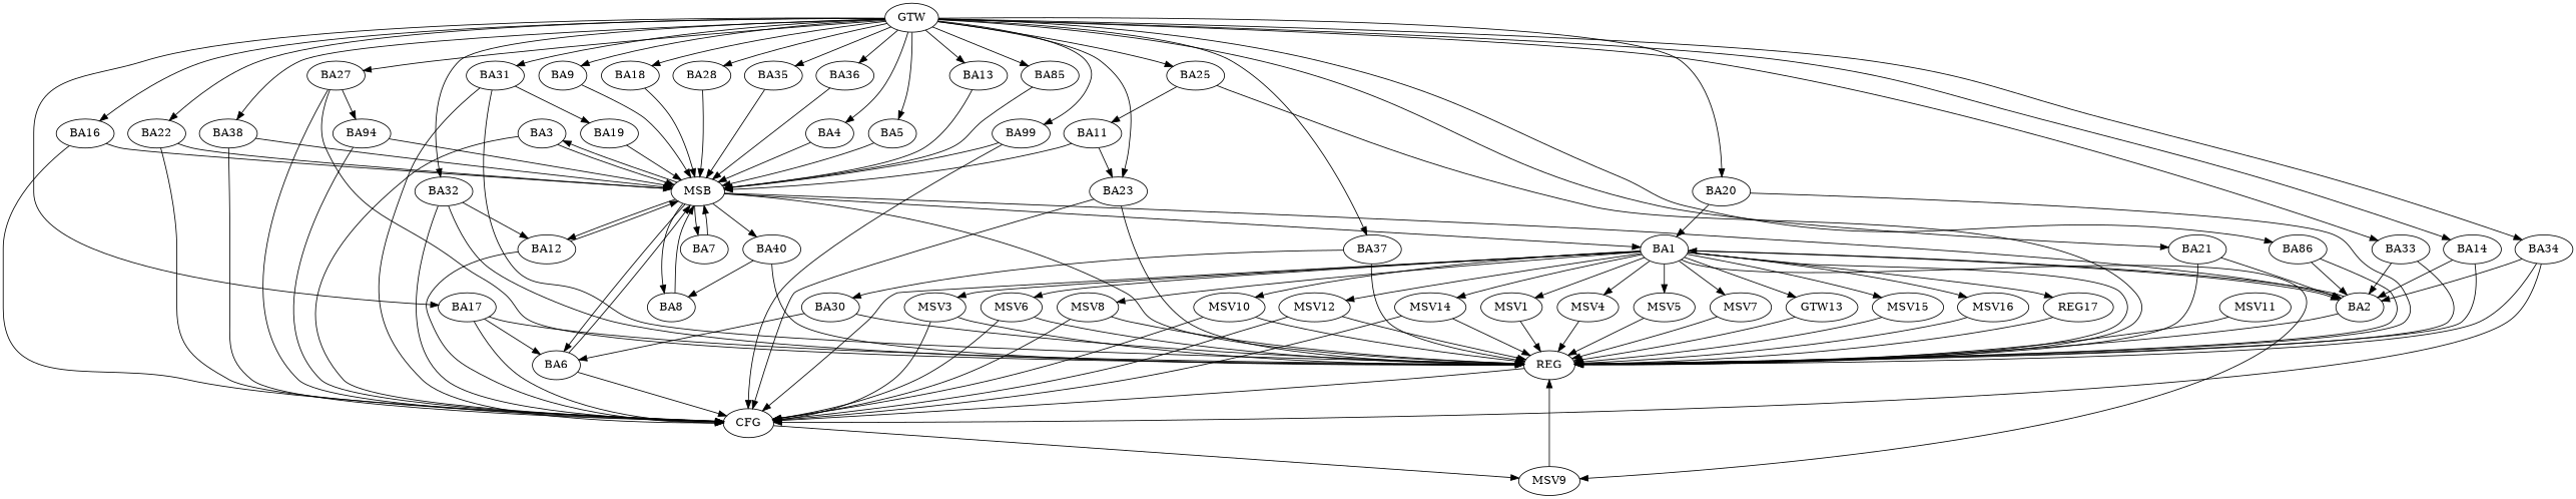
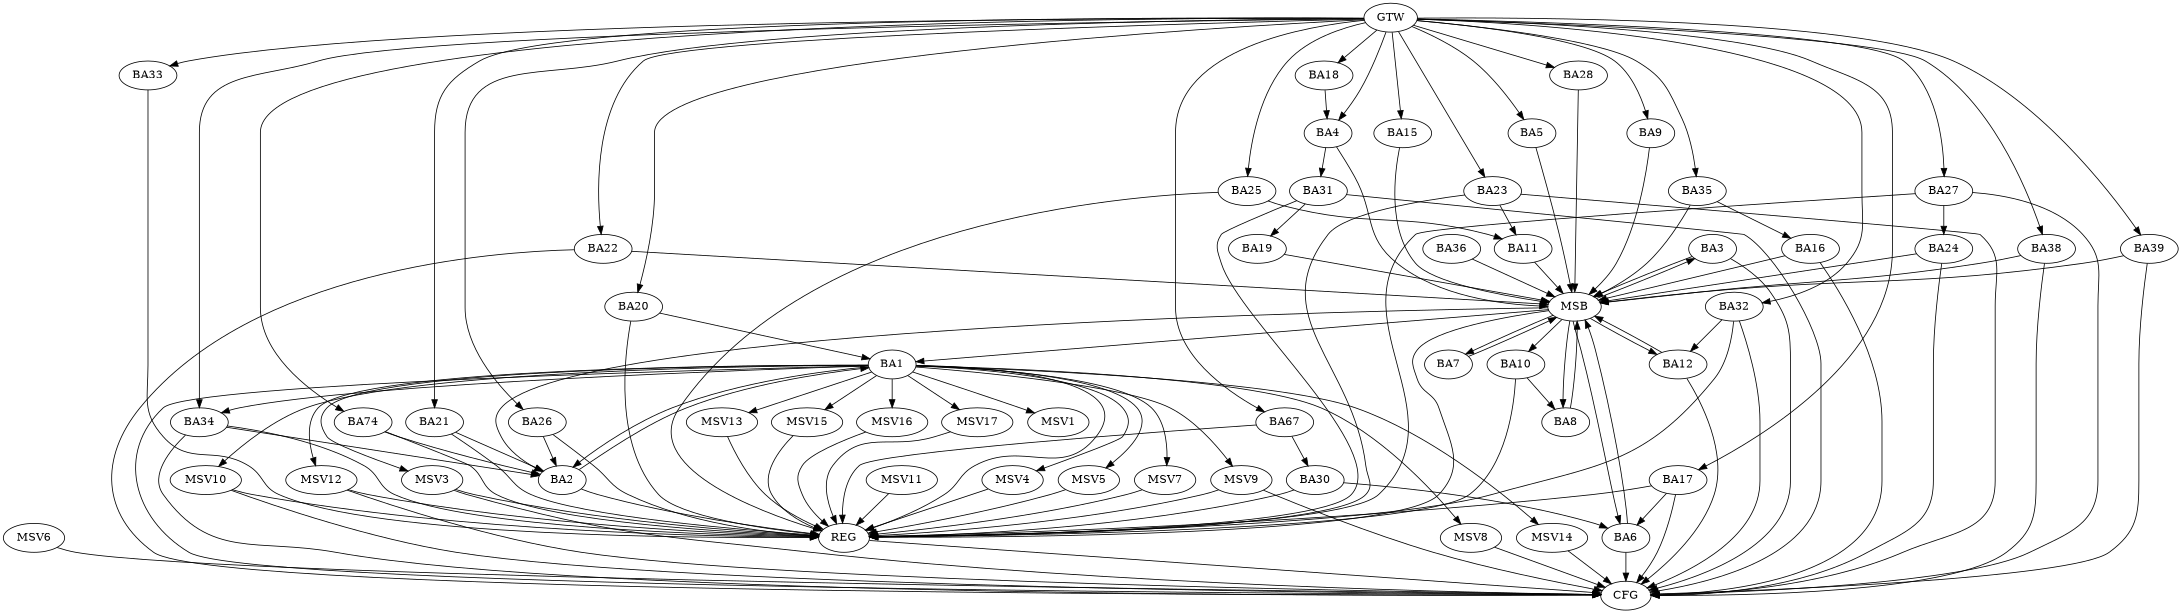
  strict digraph {
    n1 [label=BA1]
    n2 [label=BA2]
    n3 [label=REG]
    n4 [label=CFG]
    n5 [label=MSV1]
    n6 [label=MSV3]
    n7 [label=MSV4]
    n8 [label=MSV5]
    n9 [label=MSV6]
    n10 [label=MSV7]
    n11 [label=MSV8]
    n12 [label=MSV9]
    n13 [label=MSV10]
    n14 [label=MSV12]
-   n15 [label=GTW13]
+   n15 [label=MSV13]
    n16 [label=MSV14]
    n17 [label=MSV15]
    n18 [label=MSV16]
-   n19 [label=REG17]
+   n19 [label=MSV17]
    n20 [label=MSV11]
    n21 [label=BA3]
    n22 [label=MSB]
    n23 [label=BA6]
    n24 [label=BA7]
    n25 [label=BA8]
-   n26 [label=BA40]
+   n26 [label=BA10]
    n27 [label=BA12]
    n28 [label=BA4]
    n29 [label=BA5]
    n30 [label=BA9]
    n31 [label=BA11]
-   n32 [label=BA13]
-   n33 [label=BA14]
-   n34 [label=BA85]
+   n33 [label=BA74]
+   n34 [label=BA15]
    n35 [label=BA16]
    n36 [label=BA17]
    n37 [label=BA18]
    n38 [label=BA19]
    n39 [label=BA20]
    n40 [label=BA21]
    n41 [label=BA22]
    n42 [label=BA23]
-   n43 [label=BA94]
+   n43 [label=BA24]
    n44 [label=BA25]
-   n45 [label=BA86]
+   n45 [label=BA26]
    n46 [label=BA27]
    n47 [label=BA28]
    n48 [label=BA30]
    n49 [label=BA31]
    n50 [label=BA32]
    n51 [label=BA33]
    n52 [label=BA34]
    n53 [label=BA35]
    n54 [label=BA36]
-   n55 [label=BA37]
+   n55 [label=BA67]
    n56 [label=BA38]
-   n57 [label=BA99]
+   n57 [label=BA39]
    n58 [label=GTW]
    n1 -> n2
    n1 -> n3
    n1 -> n4
    n1 -> n5
    n1 -> n6
    n1 -> n7
    n1 -> n8
-   n1 -> n9
+   n1 -> n52
    n1 -> n10
    n1 -> n11
    n1 -> n12
    n1 -> n13
    n1 -> n14
    n1 -> n15
    n1 -> n16
    n1 -> n17
    n1 -> n18
    n1 -> n19
    n2 -> n1
    n2 -> n3
    n3 -> n4
-   n5 -> n3
    n6 -> n3
    n6 -> n4
    n7 -> n3
    n8 -> n3
-   n9 -> n3
    n9 -> n4
    n10 -> n3
-   n11 -> n3
    n11 -> n4
    n12 -> n3
-   n4 -> n12
+   n12 -> n4
    n13 -> n3
    n13 -> n4
    n14 -> n3
    n14 -> n4
    n15 -> n3
-   n16 -> n3
    n16 -> n4
    n17 -> n3
    n18 -> n3
    n19 -> n3
    n20 -> n3
    n21 -> n4
    n21 -> n22
    n22 -> n1
    n22 -> n2
    n22 -> n3
    n22 -> n21
    n22 -> n23
    n22 -> n24
    n22 -> n25
    n22 -> n26
    n22 -> n27
    n23 -> n4
    n23 -> n22
    n24 -> n22
    n25 -> n22
    n26 -> n3
    n26 -> n25
    n27 -> n4
    n27 -> n22
    n28 -> n22
    n29 -> n22
    n30 -> n22
    n31 -> n22
-   n32 -> n22
    n33 -> n2
    n33 -> n3
    n34 -> n22
    n35 -> n4
    n35 -> n22
    n36 -> n3
    n36 -> n4
    n36 -> n23
-   n37 -> n22
+   n37 -> n28
    n38 -> n22
    n39 -> n1
    n39 -> n3
    n40 -> n2
    n40 -> n3
    n41 -> n4
    n41 -> n22
    n42 -> n3
    n42 -> n4
-   n31 -> n42
+   n42 -> n31
    n43 -> n4
    n43 -> n22
    n44 -> n3
    n44 -> n31
    n45 -> n2
    n45 -> n3
    n46 -> n3
    n46 -> n4
    n46 -> n43
    n47 -> n22
    n48 -> n3
    n48 -> n23
    n49 -> n3
    n49 -> n4
    n49 -> n38
    n50 -> n3
    n50 -> n4
    n50 -> n27
-   n51 -> n2
    n51 -> n3
    n52 -> n2
    n52 -> n3
    n52 -> n4
    n53 -> n22
    n54 -> n22
    n55 -> n3
    n55 -> n48
    n56 -> n4
    n56 -> n22
    n57 -> n4
    n57 -> n22
    n58 -> n28
    n58 -> n29
    n58 -> n30
-   n58 -> n32
    n58 -> n33
    n58 -> n34
-   n58 -> n35
+   n53 -> n35
    n58 -> n36
    n58 -> n37
    n58 -> n39
    n58 -> n40
    n58 -> n41
    n58 -> n42
    n58 -> n44
    n58 -> n45
    n58 -> n46
    n58 -> n47
-   n58 -> n49
+   n28 -> n49
    n58 -> n50
    n58 -> n51
    n58 -> n52
    n58 -> n53
-   n58 -> n54
    n58 -> n55
    n58 -> n56
    n58 -> n57
  }
